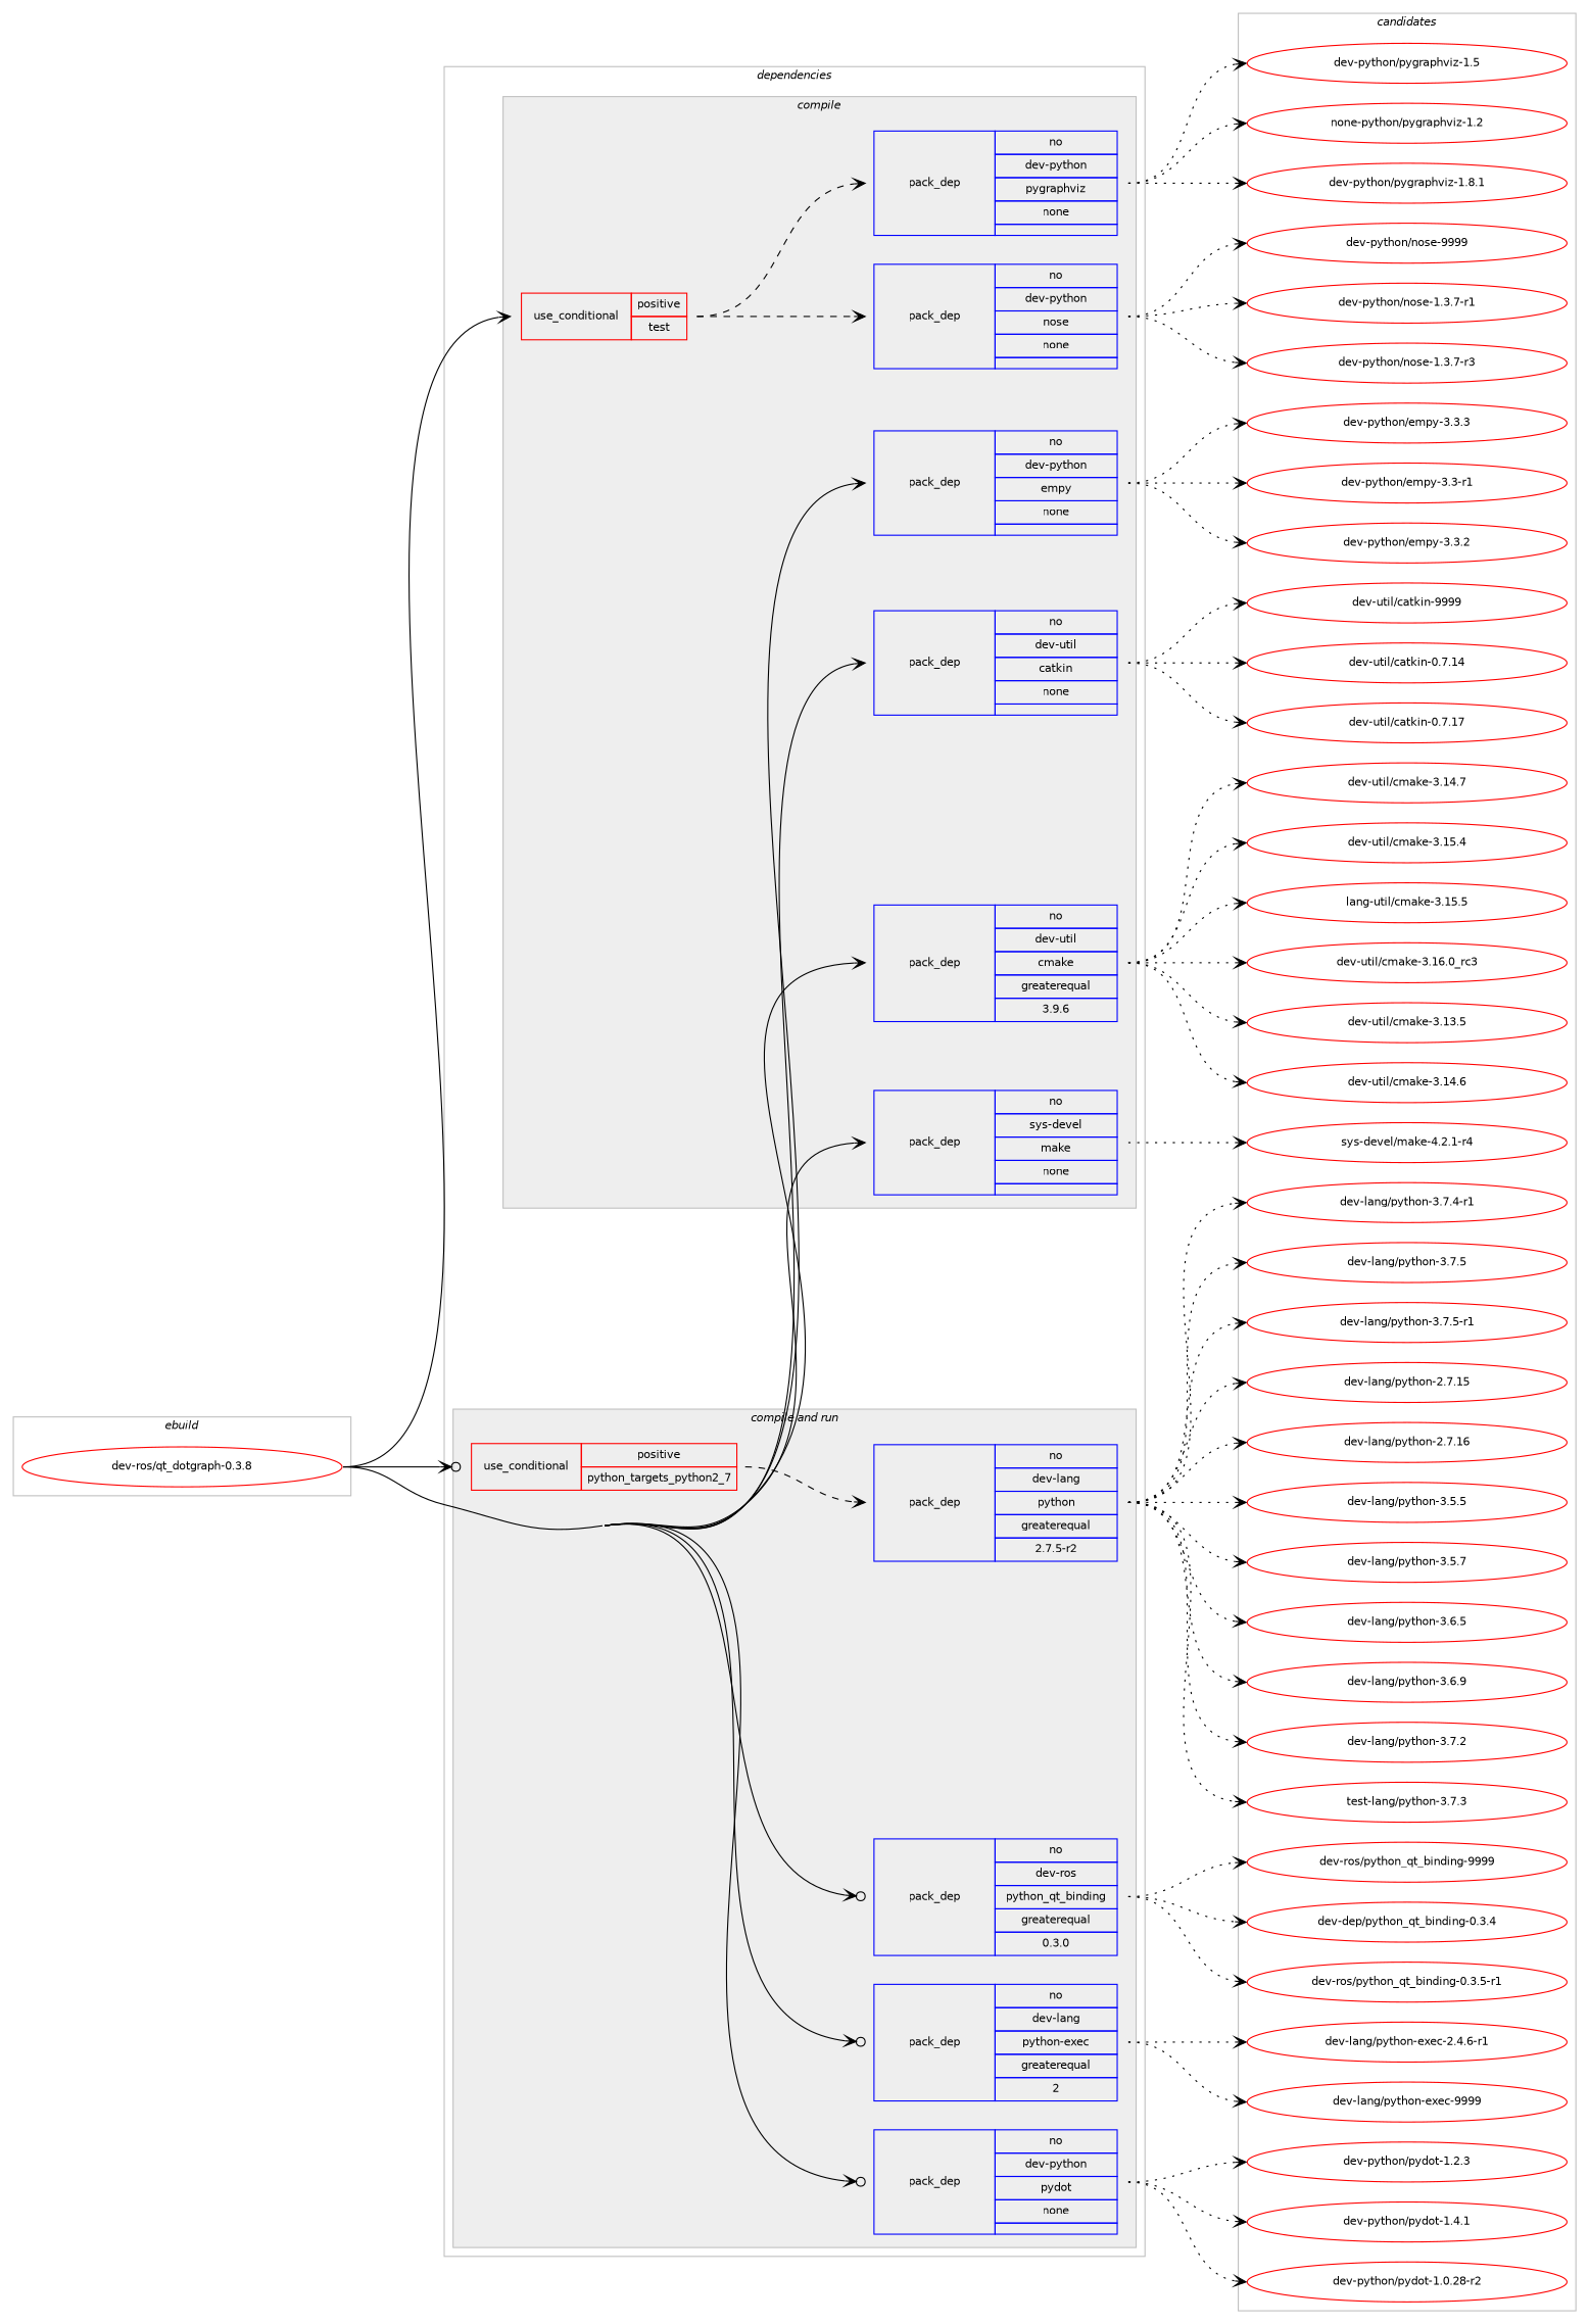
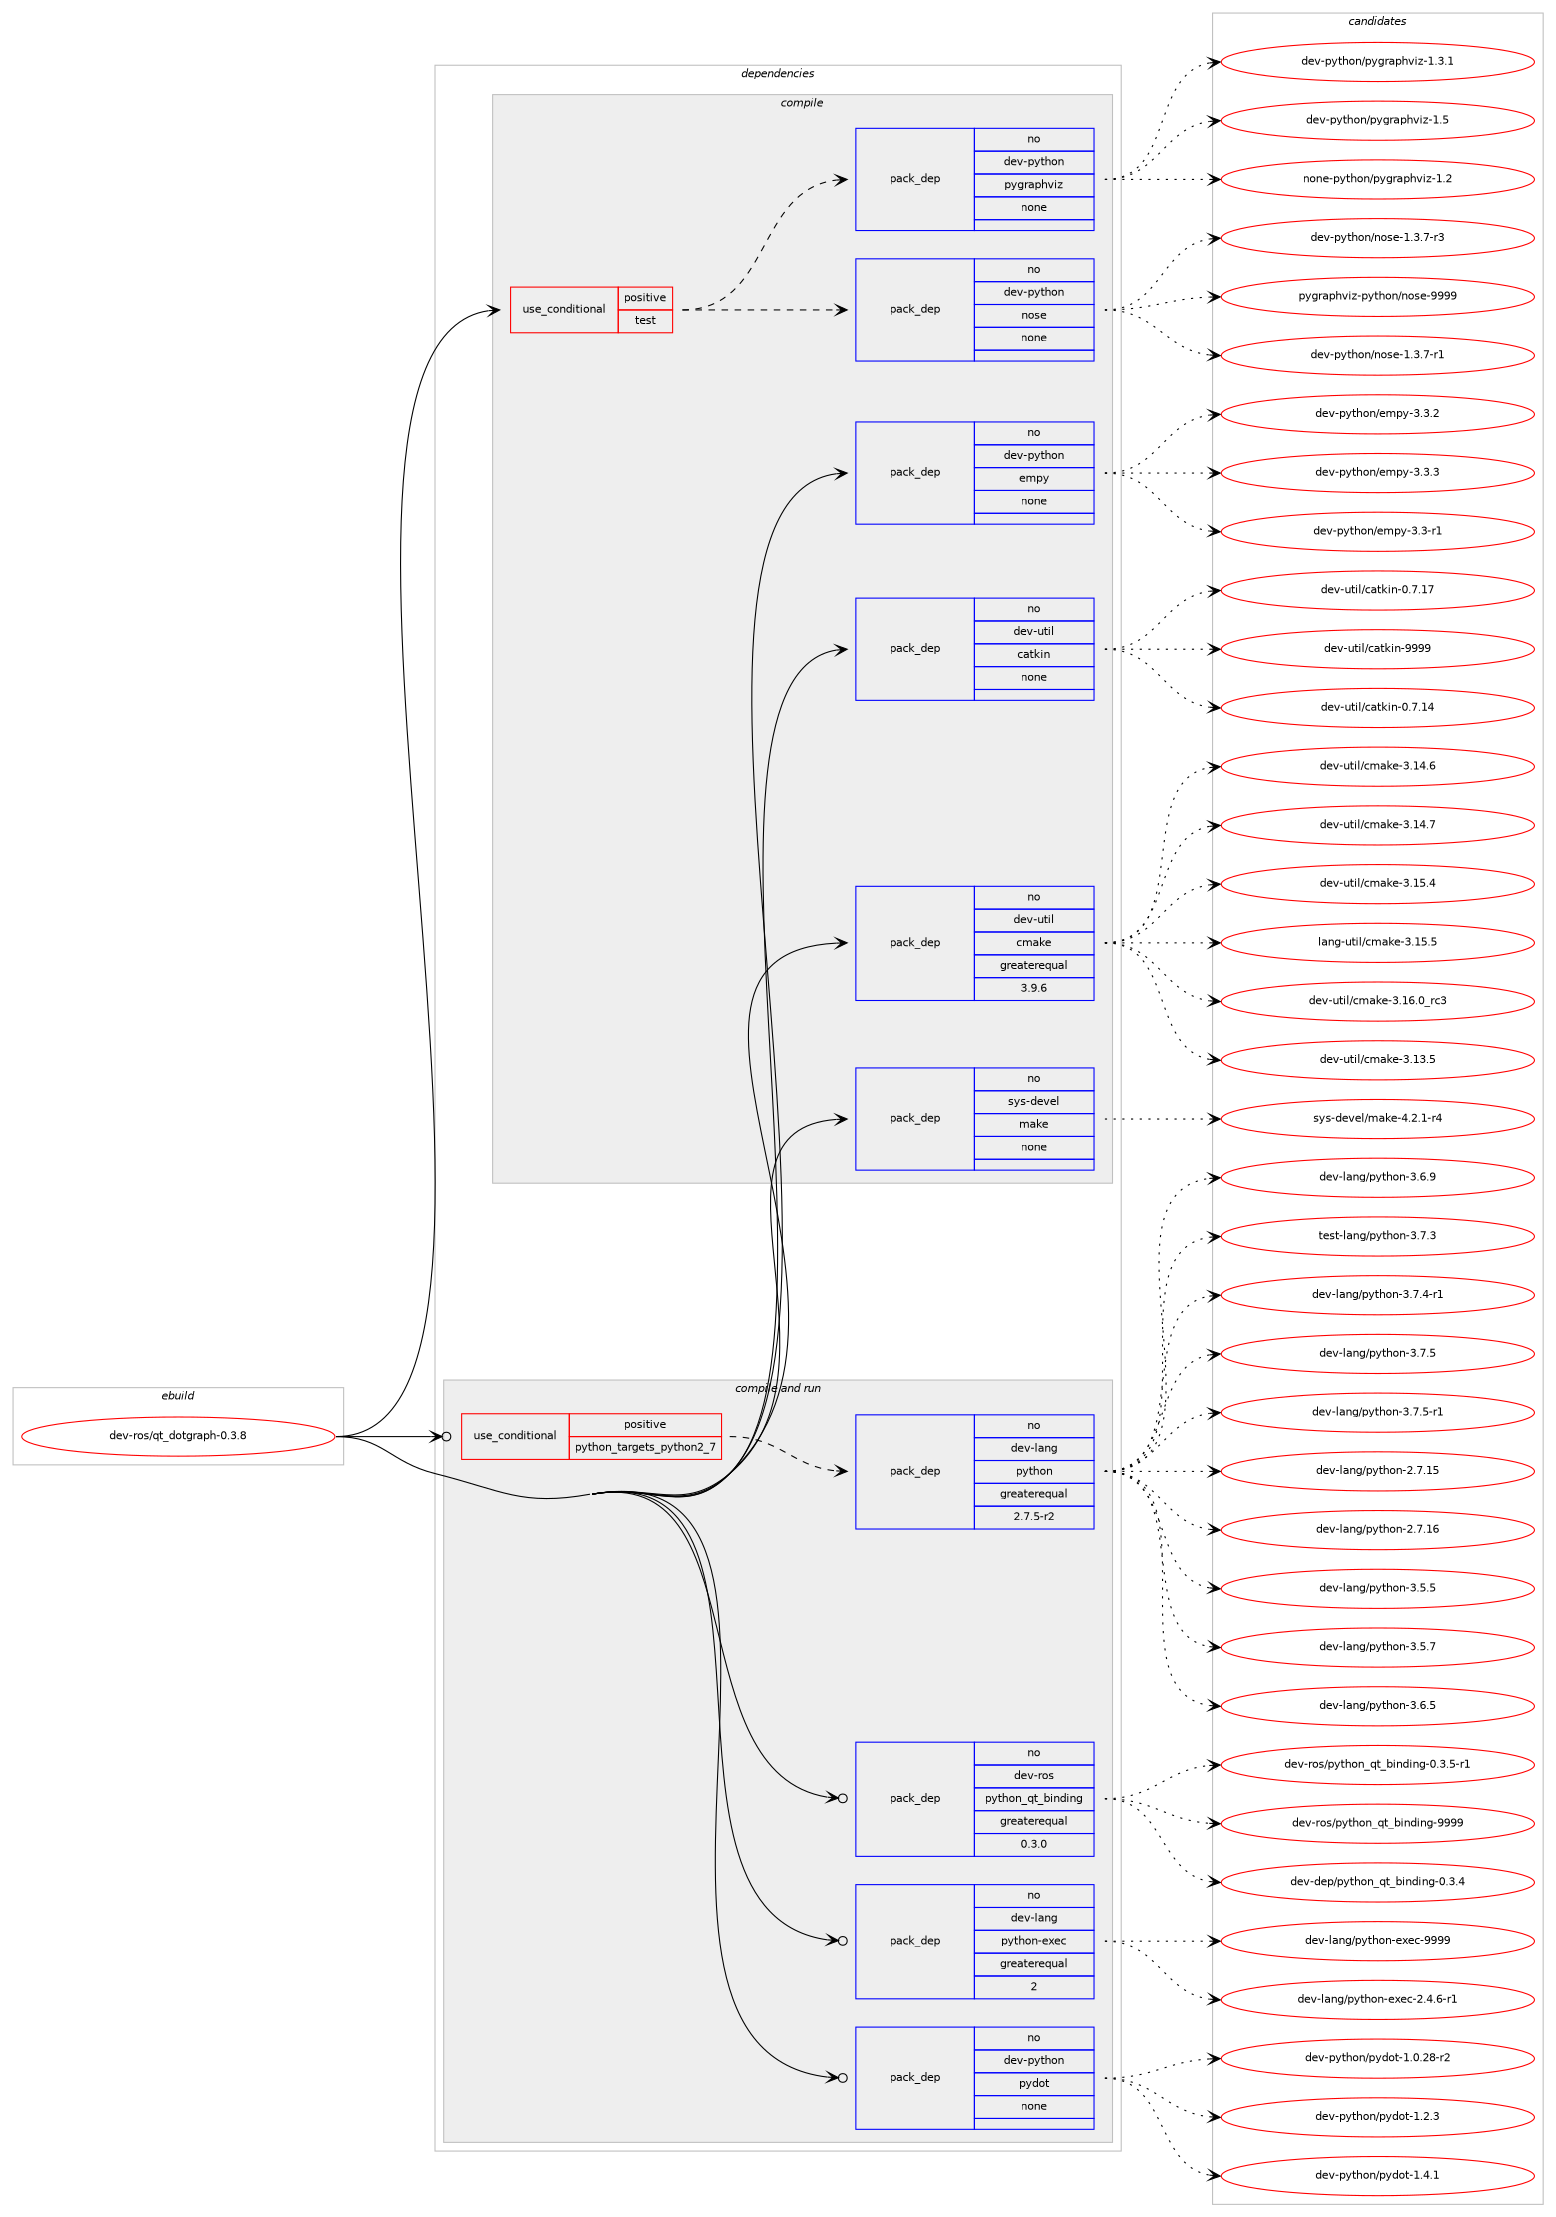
  digraph {
    compound=true
    concentrate=true
    fontname=Helvetica
    fontsize=10
    newrank=true
    rankdir=LR
    ranksep=1.5
    node [color=red fontname=Helvetica fontsize=10]
    edge [arrowhead=vee headport=w style=dotted tailport=e weight=100]
    n1 [label="dev-ros/qt_dotgraph-0.3.8" width=4]
    n2 [color=blue label=<<TABLE BORDER="0" CELLBORDER="1" CELLSPACING="0" CELLPADDING="4" WIDTH="220"><TR><TD ROWSPAN="6" CELLPADDING="30">pack_dep</TD></TR><TR><TD WIDTH="110">no</TD></TR><TR><TD>dev-python</TD></TR><TR><TD>nose</TD></TR><TR><TD>none</TD></TR><TR><TD></TD></TR></TABLE>> shape=none]
    n3 [color=blue label=<<TABLE BORDER="0" CELLBORDER="1" CELLSPACING="0" CELLPADDING="4" WIDTH="220"><TR><TD ROWSPAN="6" CELLPADDING="30">pack_dep</TD></TR><TR><TD WIDTH="110">no</TD></TR><TR><TD>dev-python</TD></TR><TR><TD>pygraphviz</TD></TR><TR><TD>none</TD></TR><TR><TD></TD></TR></TABLE>> shape=none]
    n4 [label=<<TABLE BORDER="0" CELLBORDER="1" CELLSPACING="0" CELLPADDING="4"><TR><TD ROWSPAN="3" CELLPADDING="10">use_conditional</TD></TR><TR><TD>positive</TD></TR><TR><TD>test</TD></TR></TABLE>> shape=none]
    n5 [color=blue label=<<TABLE BORDER="0" CELLBORDER="1" CELLSPACING="0" CELLPADDING="4" WIDTH="220"><TR><TD ROWSPAN="6" CELLPADDING="30">pack_dep</TD></TR><TR><TD WIDTH="110">no</TD></TR><TR><TD>dev-python</TD></TR><TR><TD>empy</TD></TR><TR><TD>none</TD></TR><TR><TD></TD></TR></TABLE>> shape=none]
    n6 [color=blue label=<<TABLE BORDER="0" CELLBORDER="1" CELLSPACING="0" CELLPADDING="4" WIDTH="220"><TR><TD ROWSPAN="6" CELLPADDING="30">pack_dep</TD></TR><TR><TD WIDTH="110">no</TD></TR><TR><TD>dev-util</TD></TR><TR><TD>catkin</TD></TR><TR><TD>none</TD></TR><TR><TD></TD></TR></TABLE>> shape=none]
    n7 [color=blue label=<<TABLE BORDER="0" CELLBORDER="1" CELLSPACING="0" CELLPADDING="4" WIDTH="220"><TR><TD ROWSPAN="6" CELLPADDING="30">pack_dep</TD></TR><TR><TD WIDTH="110">no</TD></TR><TR><TD>dev-util</TD></TR><TR><TD>cmake</TD></TR><TR><TD>greaterequal</TD></TR><TR><TD>3.9.6</TD></TR></TABLE>> shape=none]
    n8 [color=blue label=<<TABLE BORDER="0" CELLBORDER="1" CELLSPACING="0" CELLPADDING="4" WIDTH="220"><TR><TD ROWSPAN="6" CELLPADDING="30">pack_dep</TD></TR><TR><TD WIDTH="110">no</TD></TR><TR><TD>sys-devel</TD></TR><TR><TD>make</TD></TR><TR><TD>none</TD></TR><TR><TD></TD></TR></TABLE>> shape=none]
    n9 [color=blue label=<<TABLE BORDER="0" CELLBORDER="1" CELLSPACING="0" CELLPADDING="4" WIDTH="220"><TR><TD ROWSPAN="6" CELLPADDING="30">pack_dep</TD></TR><TR><TD WIDTH="110">no</TD></TR><TR><TD>dev-lang</TD></TR><TR><TD>python</TD></TR><TR><TD>greaterequal</TD></TR><TR><TD>2.7.5-r2</TD></TR></TABLE>> shape=none]
    n10 [label=<<TABLE BORDER="0" CELLBORDER="1" CELLSPACING="0" CELLPADDING="4"><TR><TD ROWSPAN="3" CELLPADDING="10">use_conditional</TD></TR><TR><TD>positive</TD></TR><TR><TD>python_targets_python2_7</TD></TR></TABLE>> shape=none]
    n11 [color=blue label=<<TABLE BORDER="0" CELLBORDER="1" CELLSPACING="0" CELLPADDING="4" WIDTH="220"><TR><TD ROWSPAN="6" CELLPADDING="30">pack_dep</TD></TR><TR><TD WIDTH="110">no</TD></TR><TR><TD>dev-lang</TD></TR><TR><TD>python-exec</TD></TR><TR><TD>greaterequal</TD></TR><TR><TD>2</TD></TR></TABLE>> shape=none]
    n12 [color=blue label=<<TABLE BORDER="0" CELLBORDER="1" CELLSPACING="0" CELLPADDING="4" WIDTH="220"><TR><TD ROWSPAN="6" CELLPADDING="30">pack_dep</TD></TR><TR><TD WIDTH="110">no</TD></TR><TR><TD>dev-python</TD></TR><TR><TD>pydot</TD></TR><TR><TD>none</TD></TR><TR><TD></TD></TR></TABLE>> shape=none]
    n13 [color=blue label=<<TABLE BORDER="0" CELLBORDER="1" CELLSPACING="0" CELLPADDING="4" WIDTH="220"><TR><TD ROWSPAN="6" CELLPADDING="30">pack_dep</TD></TR><TR><TD WIDTH="110">no</TD></TR><TR><TD>dev-ros</TD></TR><TR><TD>python_qt_binding</TD></TR><TR><TD>greaterequal</TD></TR><TR><TD>0.3.0</TD></TR></TABLE>> shape=none]
    n14 [label="dev-python/nose-1.3.7-r1" width=4]
    n15 [label="dev-python/nose-1.3.7-r3" width=4]
-   n16 [label="dev-python/nose-9999" width=4]
+   n16 [label="pygraphviz-python/nose-9999" width=4]
    n17 [label="none-python/pygraphviz-1.2" width=4]
-   n18 [label="dev-python/pygraphviz-1.8.1" width=4]
+   n18 [label="dev-python/pygraphviz-1.3.1" width=4]
    n19 [label="dev-python/pygraphviz-1.5" width=4]
    n20 [label="dev-python/empy-3.3-r1" width=4]
    n21 [label="dev-python/empy-3.3.2" width=4]
    n22 [label="dev-python/empy-3.3.3" width=4]
    n23 [label="dev-util/catkin-0.7.14" width=4]
    n24 [label="dev-util/catkin-0.7.17" width=4]
    n25 [label="dev-util/catkin-9999" width=4]
    n26 [label="dev-util/cmake-3.13.5" width=4]
    n27 [label="dev-util/cmake-3.14.6" width=4]
    n28 [label="dev-util/cmake-3.14.7" width=4]
    n29 [label="dev-util/cmake-3.15.4" width=4]
    n30 [label="lang-util/cmake-3.15.5" width=4]
    n31 [label="dev-util/cmake-3.16.0_rc3" width=4]
    n32 [label="sys-devel/make-4.2.1-r4" width=4]
    n33 [label="dev-lang/python-2.7.15" width=4]
    n34 [label="dev-lang/python-2.7.16" width=4]
    n35 [label="dev-lang/python-3.5.5" width=4]
    n36 [label="dev-lang/python-3.5.7" width=4]
    n37 [label="dev-lang/python-3.6.5" width=4]
    n38 [label="dev-lang/python-3.6.9" width=4]
-   n39 [label="dev-lang/python-3.7.2" width=4]
    n40 [label="test-lang/python-3.7.3" width=4]
    n41 [label="dev-lang/python-3.7.4-r1" width=4]
    n42 [label="dev-lang/python-3.7.5" width=4]
    n43 [label="dev-lang/python-3.7.5-r1" width=4]
    n44 [label="dev-lang/python-exec-2.4.6-r1" width=4]
    n45 [label="dev-lang/python-exec-9999" width=4]
    n46 [label="dev-python/pydot-1.0.28-r2" width=4]
    n47 [label="dev-python/pydot-1.2.3" width=4]
    n48 [label="dev-python/pydot-1.4.1" width=4]
    n49 [label="dev-dep/python_qt_binding-0.3.4" width=4]
    n50 [label="dev-ros/python_qt_binding-0.3.5-r1" width=4]
    n51 [label="dev-ros/python_qt_binding-9999" width=4]
    subgraph cluster_1 {
      color=gray
      label=<<i>ebuild</i>>
      rank=same
      n1
    }
    subgraph cluster_2 {
      color=gray
      label=<<i>dependencies</i>>
      subgraph cluster_3 {
        color=gray
        fillcolor="#eeeeee"
        label=<<i>compile</i>>
        style=filled
        subgraph sub_4 {
          color=gray
          fillcolor="#eeeeee"
          label=<<i>compile</i>>
          style=filled
          n4
          subgraph sub_5 {
            color=gray
            fillcolor="#eeeeee"
            label=<<i>compile</i>>
            style=filled
            n2
          }
          subgraph sub_6 {
            color=gray
            fillcolor="#eeeeee"
            label=<<i>compile</i>>
            style=filled
            n3
          }
        }
        subgraph sub_7 {
          color=gray
          fillcolor="#eeeeee"
          label=<<i>compile</i>>
          style=filled
          n5
        }
        subgraph sub_8 {
          color=gray
          fillcolor="#eeeeee"
          label=<<i>compile</i>>
          style=filled
          n6
        }
        subgraph sub_9 {
          color=gray
          fillcolor="#eeeeee"
          label=<<i>compile</i>>
          style=filled
          n7
        }
        subgraph sub_10 {
          color=gray
          fillcolor="#eeeeee"
          label=<<i>compile</i>>
          style=filled
          n8
        }
      }
      subgraph cluster_11 {
        color=gray
        fillcolor="#eeeeee"
        label=<<i>compile and run</i>>
        style=filled
        subgraph sub_12 {
          color=gray
          fillcolor="#eeeeee"
          label=<<i>compile and run</i>>
          style=filled
          n10
          subgraph sub_13 {
            color=gray
            fillcolor="#eeeeee"
            label=<<i>compile and run</i>>
            style=filled
            n9
          }
        }
        subgraph sub_14 {
          color=gray
          fillcolor="#eeeeee"
          label=<<i>compile and run</i>>
          style=filled
          n11
        }
        subgraph sub_15 {
          color=gray
          fillcolor="#eeeeee"
          label=<<i>compile and run</i>>
          style=filled
          n12
        }
        subgraph sub_16 {
          color=gray
          fillcolor="#eeeeee"
          label=<<i>compile and run</i>>
          style=filled
          n13
        }
      }
      subgraph cluster_17 {
        color=gray
        fillcolor="#eeeeee"
        label=<<i>run</i>>
        style=filled
      }
    }
    subgraph cluster_18 {
      color=gray
      label=<<i>candidates</i>>
      rank=same
      subgraph sub_19 {
        color=black
        label=<<i>candidates</i>>
        nodesep=1
        rank=same
        n14
        n15
        n16
      }
      subgraph sub_20 {
        color=black
        label=<<i>candidates</i>>
        nodesep=1
        rank=same
        n17
        n18
        n19
      }
      subgraph sub_21 {
        color=black
        label=<<i>candidates</i>>
        nodesep=1
        rank=same
        n20
        n21
        n22
      }
      subgraph sub_22 {
        color=black
        label=<<i>candidates</i>>
        nodesep=1
        rank=same
        n23
        n24
        n25
      }
      subgraph sub_23 {
        color=black
        label=<<i>candidates</i>>
        nodesep=1
        rank=same
        n26
        n27
        n28
        n29
        n30
        n31
      }
      subgraph sub_24 {
        color=black
        label=<<i>candidates</i>>
        nodesep=1
        rank=same
        n32
      }
      subgraph sub_25 {
        color=black
        label=<<i>candidates</i>>
        nodesep=1
        rank=same
        n33
        n34
        n35
        n36
        n37
        n38
-       n39
        n40
        n41
        n42
        n43
      }
      subgraph sub_26 {
        color=black
        label=<<i>candidates</i>>
        nodesep=1
        rank=same
        n44
        n45
      }
      subgraph sub_27 {
        color=black
        label=<<i>candidates</i>>
        nodesep=1
        rank=same
        n46
        n47
        n48
      }
      subgraph sub_28 {
        color=black
        label=<<i>candidates</i>>
        nodesep=1
        rank=same
        n49
        n50
        n51
      }
    }
    n1 -> n4 [style=solid weight=20]
    n1 -> n5 [style=solid weight=20]
    n1 -> n6 [style=solid weight=20]
    n1 -> n7 [style=solid weight=20]
    n1 -> n8 [style=solid weight=20]
    n1 -> n10 [arrowhead=odotvee style=solid weight=20]
    n1 -> n11 [arrowhead=odotvee style=solid weight=20]
    n1 -> n12 [arrowhead=odotvee style=solid weight=20]
    n1 -> n13 [arrowhead=odotvee style=solid weight=20]
    n2 -> n14
    n2 -> n15
    n2 -> n16
    n3 -> n17
    n3 -> n18
    n3 -> n19
    n4 -> n2 [style=dashed weight=20]
    n4 -> n3 [style=dashed weight=20]
    n5 -> n20
    n5 -> n21
    n5 -> n22
    n6 -> n23
    n6 -> n24
    n6 -> n25
    n7 -> n26
    n7 -> n27
    n7 -> n28
    n7 -> n29
    n7 -> n30
    n7 -> n31
    n8 -> n32
    n9 -> n33
    n9 -> n34
    n9 -> n35
    n9 -> n36
    n9 -> n37
    n9 -> n38
-   n9 -> n39
    n9 -> n40
    n9 -> n41
    n9 -> n42
    n9 -> n43
    n10 -> n9 [style=dashed weight=20]
    n11 -> n44
    n11 -> n45
    n12 -> n46
    n12 -> n47
    n12 -> n48
    n13 -> n49
    n13 -> n50
    n13 -> n51
  }
